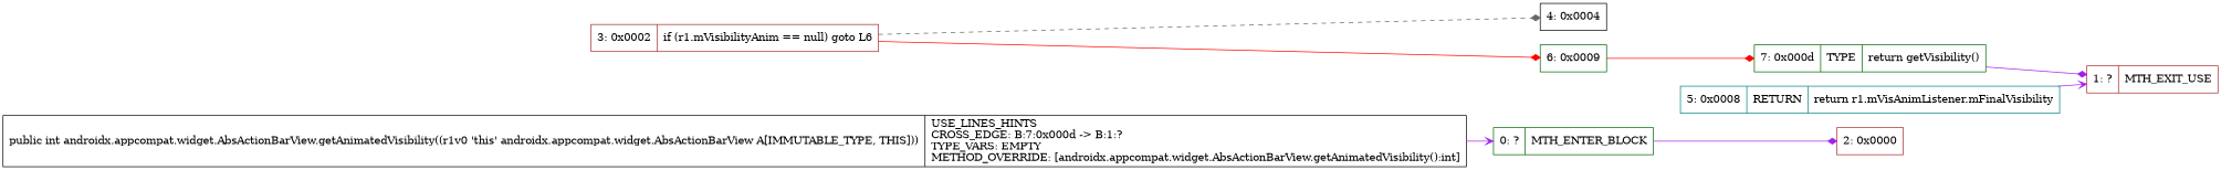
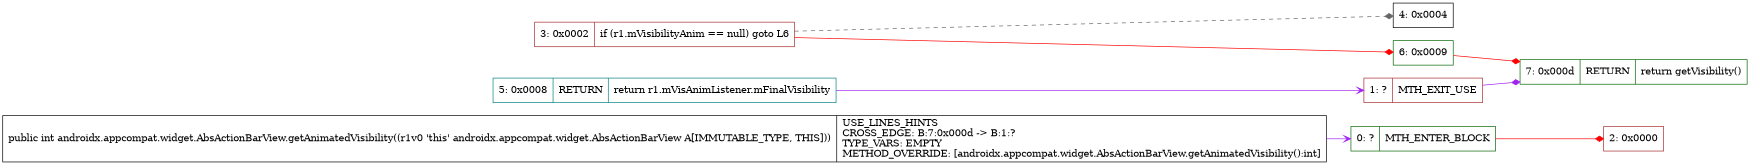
  digraph {
    rankdir=LR
    node [color=darkgreen shape=record]
    edge [arrowhead=diamond color=purple]
    n1 [label="{0\:\ ?|MTH_ENTER_BLOCK\l}"]
    n2 [color=brown label="{2\:\ 0x0000}"]
    n3 [color=brown label="{3\:\ 0x0002|if (r1.mVisibilityAnim == null) goto L6\l}"]
    n4 [color=black label="{4\:\ 0x0004}"]
    n5 [label="{6\:\ 0x0009}"]
-   n6 [label="{7\:\ 0x000d|TYPE\l|return getVisibility()\l}"]
+   n6 [label="{7\:\ 0x000d|RETURN\l|return getVisibility()\l}"]
    n7 [color=teal label="{5\:\ 0x0008|RETURN\l|return r1.mVisAnimListener.mFinalVisibility\l}"]
    n8 [color=brown label="{1\:\ ?|MTH_EXIT_USE\l}"]
    n9 [color=black label="{public int androidx.appcompat.widget.AbsActionBarView.getAnimatedVisibility((r1v0 'this' androidx.appcompat.widget.AbsActionBarView A[IMMUTABLE_TYPE, THIS]))  | USE_LINES_HINTS\lCROSS_EDGE: B:7:0x000d \-\> B:1:?\lTYPE_VARS: EMPTY\lMETHOD_OVERRIDE: [androidx.appcompat.widget.AbsActionBarView.getAnimatedVisibility():int]\l}"]
-   n1 -> n2
+   n1 -> n2 [color=red]
    n3 -> n4 [color=gray40 style=dashed]
    n3 -> n5 [color=red]
    n5 -> n6 [color=red]
-   n6 -> n8
+   n8 -> n6
    n7 -> n8 [arrowhead=vee]
    n9 -> n1 [arrowhead=vee]
  }
